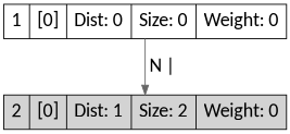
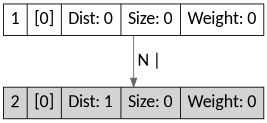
  digraph {
    node [fontname=Calibri fontsize=20 shape=record]
    n1 [label="1 | [0] | Dist: 0 | Size: 0 | Weight: 0"]
-   n2 [fillcolor=lightgrey label="2 | [0] | Dist: 1 | Size: 2 | Weight: 0" style=filled]
+   n2 [fillcolor=lightgrey label="2 | [0] | Dist: 1 | Size: 0 | Weight: 0" style=filled]
    n1 -> n2 [fontname=Calibri fontsize=20 label=" N | " color=gray40 arrowhead=normal]
  }
